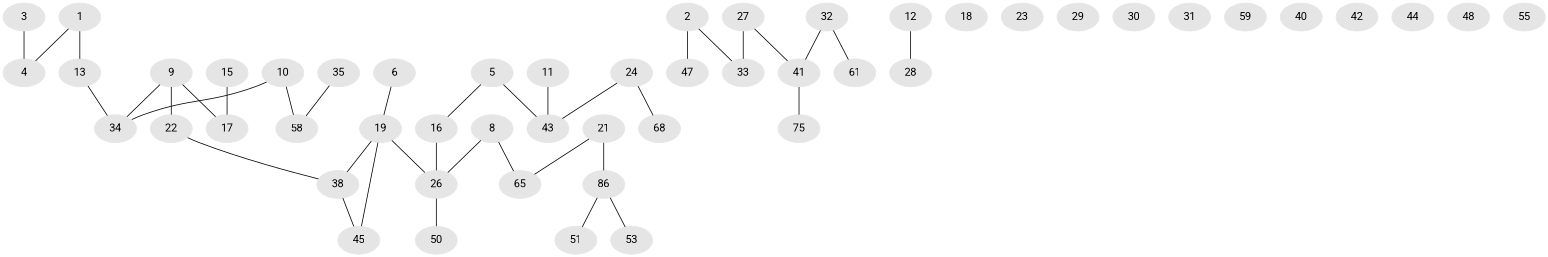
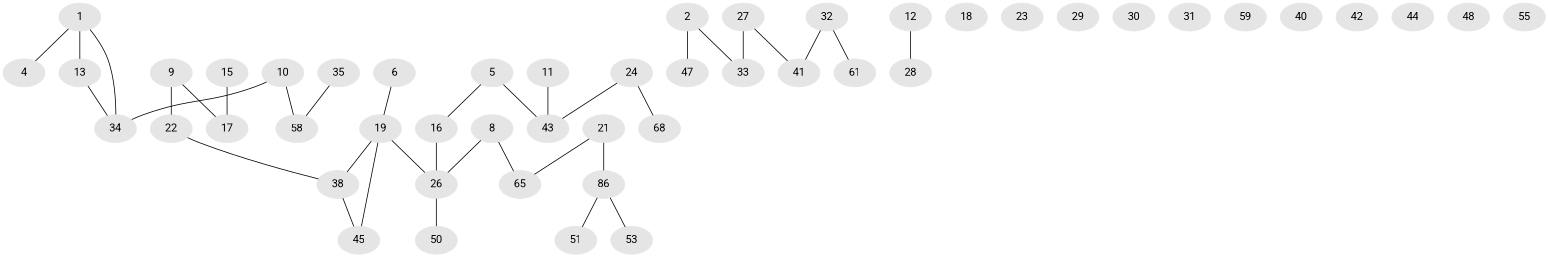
  graph {
    fontname=Roboto
    node [color=gray90 fontname=Roboto style=filled]
    edge [fontname=Roboto]
    1 [super="+72+56"]
    4
    13
    34
    2 [super="+49"]
    33
    47
-   3 [super="+74"]
    5
    16
    43 [super="+65+52"]
    26
    19 [super="+25"]
    38
    45 [super="+46"]
    6
    58 [super="+62"]
    35
    8
    n20 [label=65 super="+67"]
    50 [super="+57"]
    9 [super="+14"]
    17 [super="+66"]
    22
    24
    68
    10
    11 [super="+70"]
    28 [super="+59+60"]
    12
    15
    18
    21
    n34 [label=86]
    51
    53
    23
    27
    41
-   75
    29
    30 [super="+71"]
    31 [super="+63"]
    32
    61
    n46 [label=59]
    40
    42
    44
    48
    55
    1 -- 4
    1 -- 13
    13 -- 34
    2 -- 33
    2 -- 47
-   3 -- 4
    5 -- 16
    5 -- 43
    16 -- 26
    26 -- 50
    19 -- 26
    19 -- 38
    19 -- 45
    38 -- 45
    6 -- 19
    35 -- 58
    8 -- 26
    8 -- n20
-   9 -- 34
+   1 -- 34
    9 -- 17
    9 -- 22
    22 -- 38
    24 -- 43
    24 -- 68
    10 -- 34
    10 -- 58
    11 -- 43
    12 -- 28
    15 -- 17
    21 -- n20
    21 -- n34
    n34 -- 51
    n34 -- 53
    27 -- 33
    27 -- 41
-   41 -- 75
    32 -- 41
    32 -- 61
  }
